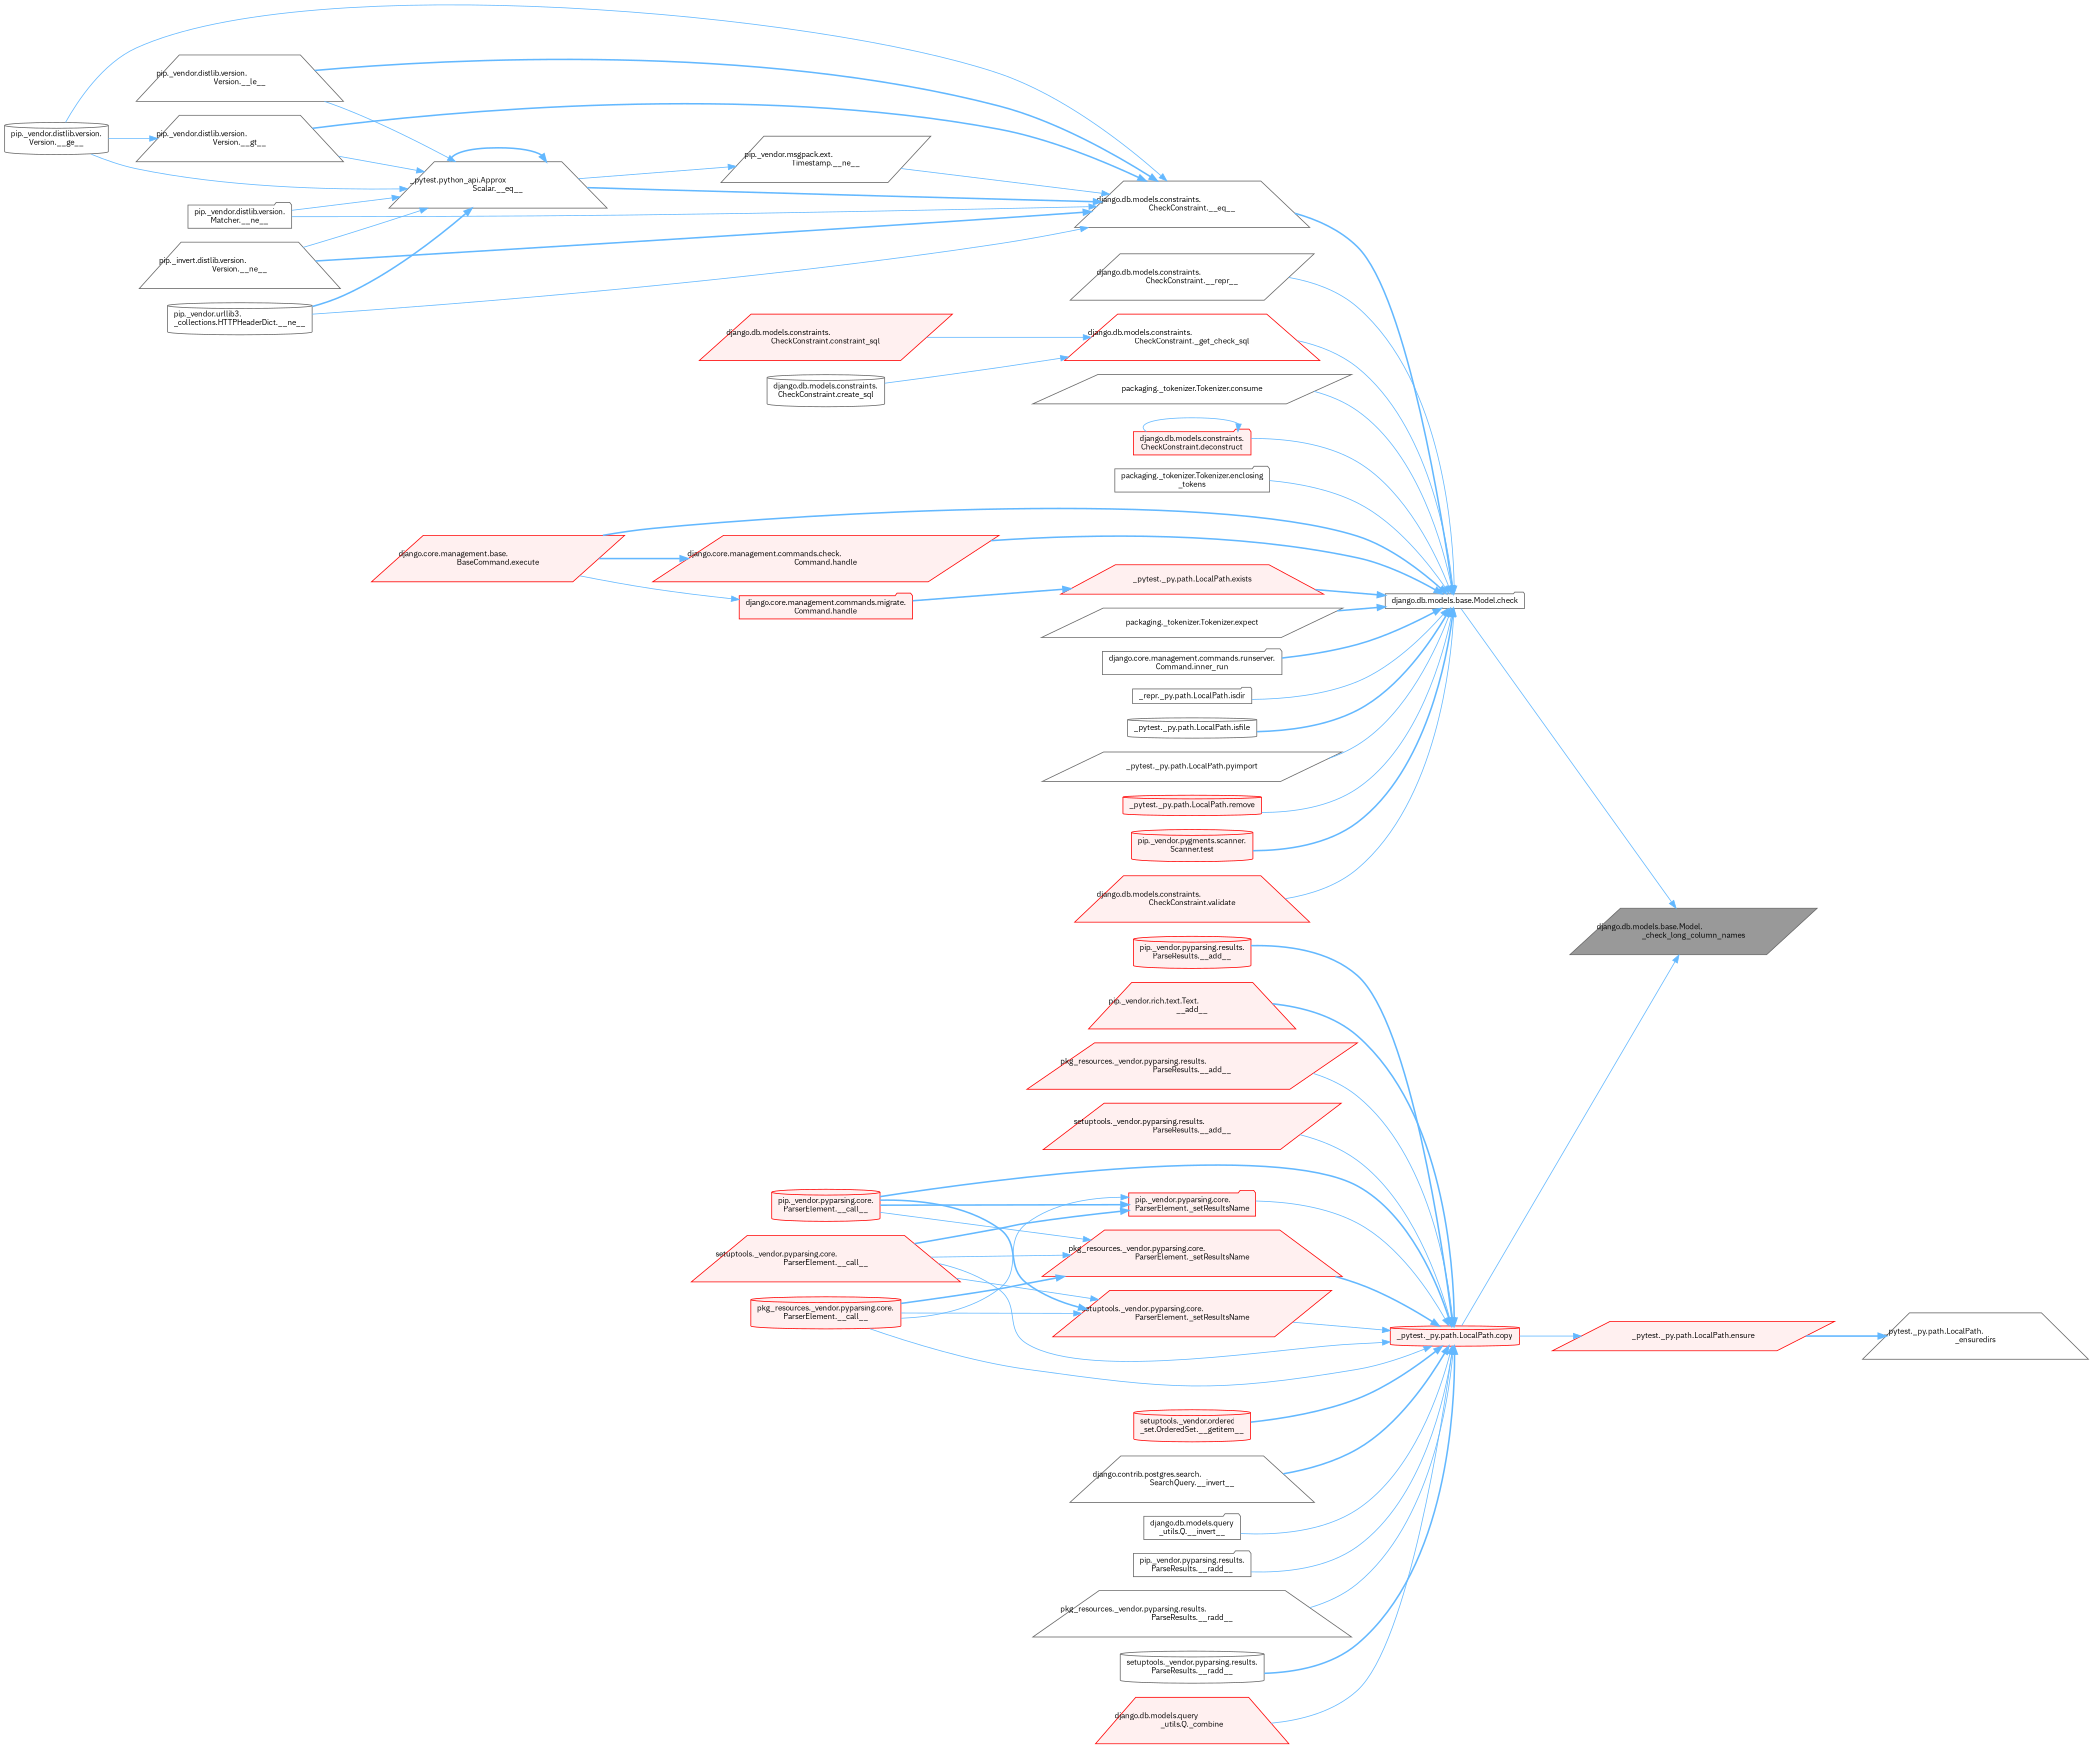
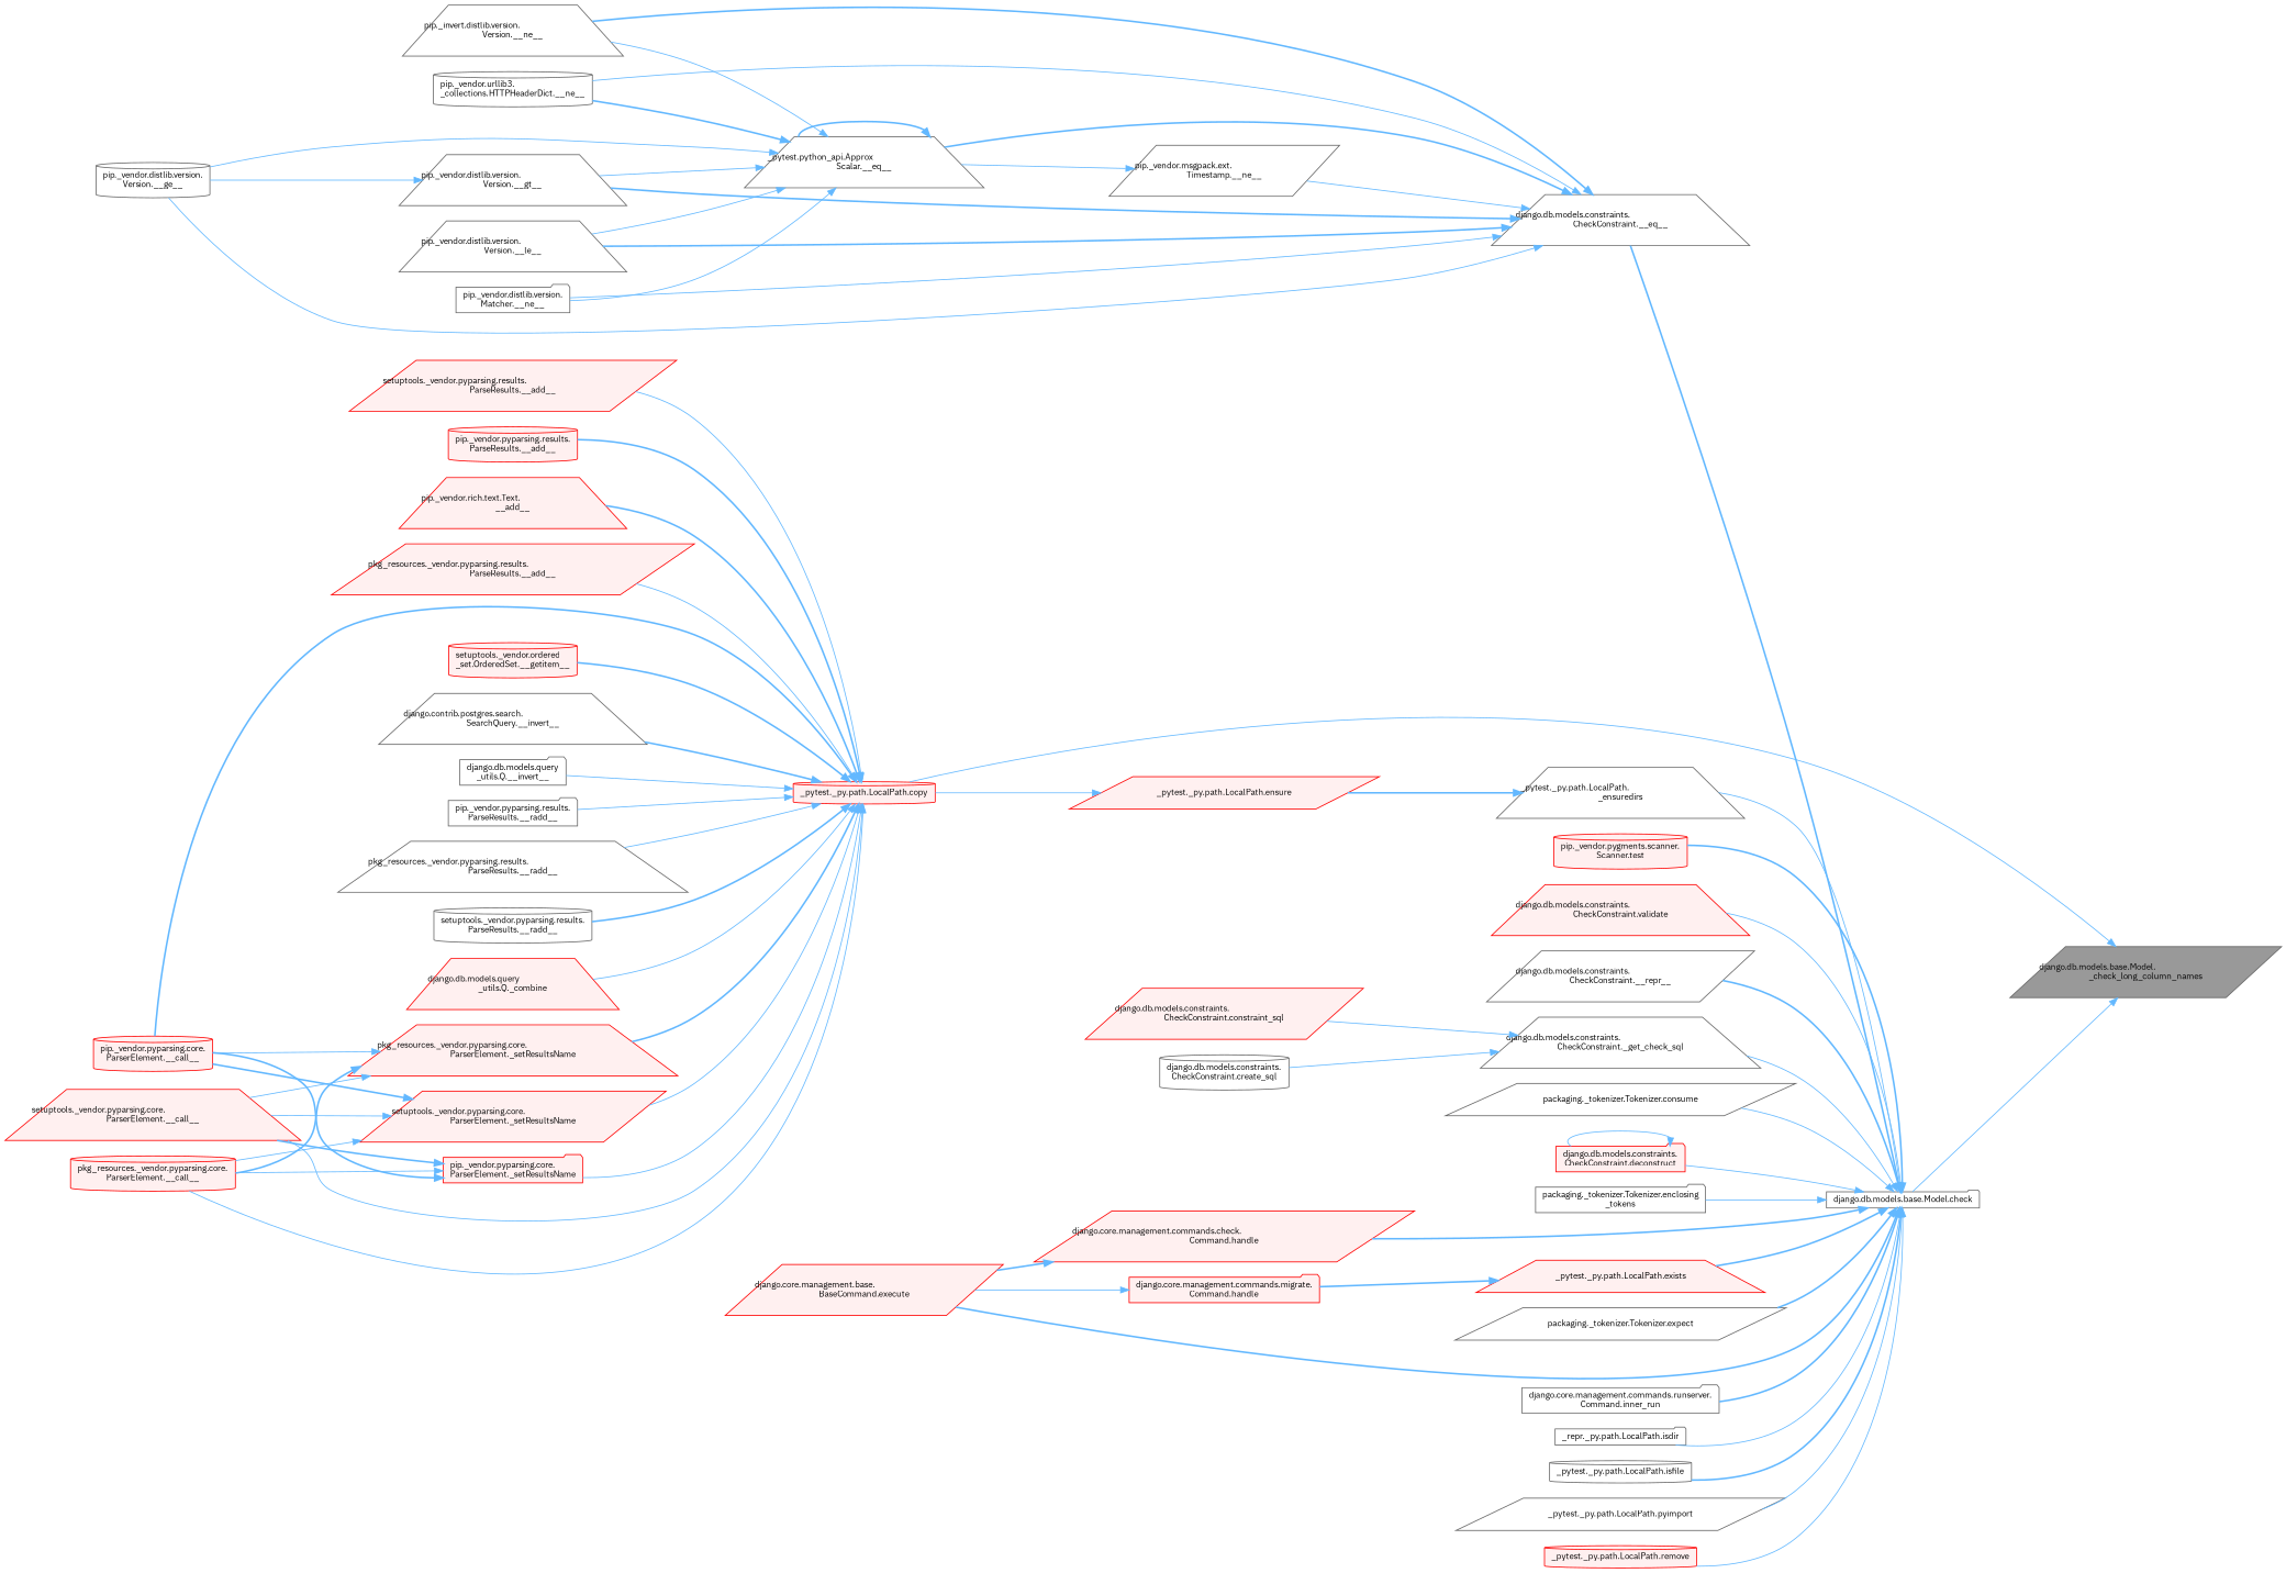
  digraph {
    fontname="IBM Plex Sans"
    rankdir=RL
    node [color=grey40 fillcolor=white fontname="IBM Plex Sans" fontsize=10 shape=trapezium style=filled]
    edge [color=steelblue1 dir=back fontname="IBM Plex Sans" fontsize=10 labelfontname=Helvetica labelfontsize=10 style=solid]
    n1 [color=gray40 fillcolor=grey60 fontcolor=black height=0.2 label="django.db.models.base.Model.\l_check_long_column_names" shape=parallelogram width=0.4]
    n2 [height=0.2 label="django.db.models.base.Model.check" shape=folder width=0.4]
    n3 [color=red fillcolor="#FFF0F0" height=0.2 label="_pytest._py.path.LocalPath.copy" shape=cylinder width=0.4]
    n4 [height=0.2 label="django.db.models.constraints.\lCheckConstraint.__eq__" width=0.4]
    n5 [height=0.2 label="django.db.models.constraints.\lCheckConstraint.__repr__" shape=parallelogram width=0.4]
    n6 [height=0.2 label="_pytest._py.path.LocalPath.\l_ensuredirs" width=0.4]
-   n7 [color=red height=0.2 label="django.db.models.constraints.\lCheckConstraint._get_check_sql" width=0.4]
+   n7 [height=0.2 label="django.db.models.constraints.\lCheckConstraint._get_check_sql" width=0.4]
    n8 [height=0.2 label="packaging._tokenizer.Tokenizer.consume" shape=parallelogram width=0.4]
    n9 [color=red fillcolor="#FFF0F0" height=0.2 label="django.db.models.constraints.\lCheckConstraint.deconstruct" shape=folder width=0.4]
    n10 [height=0.2 label="packaging._tokenizer.Tokenizer.enclosing\l_tokens" shape=folder width=0.4]
    n11 [color=red fillcolor="#FFF0F0" height=0.2 label="django.core.management.base.\lBaseCommand.execute" shape=parallelogram width=0.4]
    n12 [color=red fillcolor="#FFF0F0" height=0.2 label="_pytest._py.path.LocalPath.exists" width=0.4]
    n13 [height=0.2 label="packaging._tokenizer.Tokenizer.expect" shape=parallelogram width=0.4]
    n14 [color=red fillcolor="#FFF0F0" height=0.2 label="django.core.management.commands.check.\lCommand.handle" shape=parallelogram width=0.4]
    n15 [height=0.2 label="django.core.management.commands.runserver.\lCommand.inner_run" shape=folder width=0.4]
    n16 [height=0.2 label="_repr._py.path.LocalPath.isdir" shape=folder width=0.4]
    n17 [height=0.2 label="_pytest._py.path.LocalPath.isfile" shape=cylinder width=0.4]
    n18 [height=0.2 label="_pytest._py.path.LocalPath.pyimport" shape=parallelogram width=0.4]
    n19 [color=red fillcolor="#FFF0F0" height=0.2 label="_pytest._py.path.LocalPath.remove" shape=cylinder width=0.4]
    n20 [color=red fillcolor="#FFF0F0" height=0.2 label="pip._vendor.pygments.scanner.\lScanner.test" shape=cylinder width=0.4]
    n21 [color=red fillcolor="#FFF0F0" height=0.2 label="django.db.models.constraints.\lCheckConstraint.validate" width=0.4]
    n22 [height=0.2 label="_pytest.python_api.Approx\lScalar.__eq__" width=0.4]
    n23 [height=0.2 label="pip._vendor.distlib.version.\lVersion.__ge__" shape=cylinder width=0.4]
    n24 [height=0.2 label="pip._vendor.distlib.version.\lVersion.__gt__" width=0.4]
    n25 [height=0.2 label="pip._vendor.distlib.version.\lVersion.__le__" width=0.4]
    n26 [height=0.2 label="pip._vendor.distlib.version.\lMatcher.__ne__" shape=folder width=0.4]
    n27 [height=0.2 label="pip._invert.distlib.version.\lVersion.__ne__" width=0.4]
    n28 [height=0.2 label="pip._vendor.msgpack.ext.\lTimestamp.__ne__" shape=parallelogram width=0.4]
    n29 [height=0.2 label="pip._vendor.urllib3.\l_collections.HTTPHeaderDict.__ne__" shape=cylinder width=0.4]
    n30 [color=red fillcolor="#FFF0F0" height=0.2 label="_pytest._py.path.LocalPath.ensure" shape=parallelogram width=0.4]
    n31 [color=red fillcolor="#FFF0F0" height=0.2 label="pip._vendor.pyparsing.results.\lParseResults.__add__" shape=cylinder width=0.4]
    n32 [color=red fillcolor="#FFF0F0" height=0.2 label="pip._vendor.rich.text.Text.\l__add__" width=0.4]
    n33 [color=red fillcolor="#FFF0F0" height=0.2 label="pkg_resources._vendor.pyparsing.results.\lParseResults.__add__" shape=parallelogram width=0.4]
    n34 [color=red fillcolor="#FFF0F0" height=0.2 label="setuptools._vendor.pyparsing.results.\lParseResults.__add__" shape=parallelogram width=0.4]
    n35 [color=red fillcolor="#FFF0F0" height=0.2 label="pip._vendor.pyparsing.core.\lParserElement.__call__" shape=cylinder width=0.4]
    n36 [color=red fillcolor="#FFF0F0" height=0.2 label="pkg_resources._vendor.pyparsing.core.\lParserElement.__call__" shape=cylinder width=0.4]
    n37 [color=red fillcolor="#FFF0F0" height=0.2 label="setuptools._vendor.pyparsing.core.\lParserElement.__call__" width=0.4]
    n38 [color=red fillcolor="#FFF0F0" height=0.2 label="setuptools._vendor.ordered\l_set.OrderedSet.__getitem__" shape=cylinder width=0.4]
    n39 [height=0.2 label="django.contrib.postgres.search.\lSearchQuery.__invert__" width=0.4]
    n40 [height=0.2 label="django.db.models.query\l_utils.Q.__invert__" shape=folder width=0.4]
    n41 [height=0.2 label="pip._vendor.pyparsing.results.\lParseResults.__radd__" shape=folder width=0.4]
    n42 [height=0.2 label="pkg_resources._vendor.pyparsing.results.\lParseResults.__radd__" width=0.4]
    n43 [height=0.2 label="setuptools._vendor.pyparsing.results.\lParseResults.__radd__" shape=cylinder width=0.4]
    n44 [color=red fillcolor="#FFF0F0" height=0.2 label="django.db.models.query\l_utils.Q._combine" width=0.4]
    n45 [color=red fillcolor="#FFF0F0" height=0.2 label="pip._vendor.pyparsing.core.\lParserElement._setResultsName" shape=folder width=0.4]
    n46 [color=red fillcolor="#FFF0F0" height=0.2 label="pkg_resources._vendor.pyparsing.core.\lParserElement._setResultsName" width=0.4]
    n47 [color=red fillcolor="#FFF0F0" height=0.2 label="setuptools._vendor.pyparsing.core.\lParserElement._setResultsName" shape=parallelogram width=0.4]
    n48 [color=red fillcolor="#FFF0F0" height=0.2 label="django.db.models.constraints.\lCheckConstraint.constraint_sql" shape=parallelogram width=0.4]
    n49 [height=0.2 label="django.db.models.constraints.\lCheckConstraint.create_sql" shape=cylinder width=0.4]
    n50 [color=red fillcolor="#FFF0F0" height=0.2 label="django.core.management.commands.migrate.\lCommand.handle" shape=folder width=0.4]
    n1 -> n2
    n1 -> n3
    n2 -> n4 [style=bold]
-   n2 -> n5
+   n2 -> n5 [style=bold]
+   n2 -> n6
    n2 -> n7
    n2 -> n8
    n2 -> n9
    n2 -> n10
    n2 -> n11 [style=bold]
    n2 -> n12 [style=bold]
    n2 -> n13 [style=bold]
    n2 -> n14 [style=bold]
    n2 -> n15 [style=bold]
    n2 -> n16
    n2 -> n17 [style=bold]
    n2 -> n18
    n2 -> n19
    n2 -> n20 [style=bold]
    n2 -> n21
    n3 -> n31 [style=bold]
    n3 -> n32 [style=bold]
    n3 -> n33
    n3 -> n34
    n3 -> n35 [style=bold]
    n3 -> n36
    n3 -> n37
    n3 -> n38 [style=bold]
    n3 -> n39 [style=bold]
    n3 -> n40
    n3 -> n41
    n3 -> n42
    n3 -> n43 [style=bold]
    n3 -> n44
    n3 -> n45
    n3 -> n46 [style=bold]
    n3 -> n47
    n4 -> n22 [style=bold]
    n4 -> n23
    n4 -> n24 [style=bold]
    n4 -> n25 [style=bold]
    n4 -> n26
    n4 -> n27 [style=bold]
    n4 -> n28
    n4 -> n29
    n6 -> n30 [style=bold]
    n7 -> n48
    n7 -> n49
    n9 -> n9
    n12 -> n50 [style=bold]
    n14 -> n11 [style=bold]
    n22 -> n22 [style=bold]
    n22 -> n23
    n22 -> n24
    n22 -> n25
    n22 -> n26
    n22 -> n27
    n22 -> n29 [style=bold]
    n24 -> n23
    n28 -> n22
    n30 -> n3
    n45 -> n35 [style=bold]
    n45 -> n36
    n45 -> n37 [style=bold]
    n46 -> n35
    n46 -> n36 [style=bold]
    n46 -> n37
    n47 -> n35 [style=bold]
    n47 -> n36
    n47 -> n37
    n50 -> n11
  }
